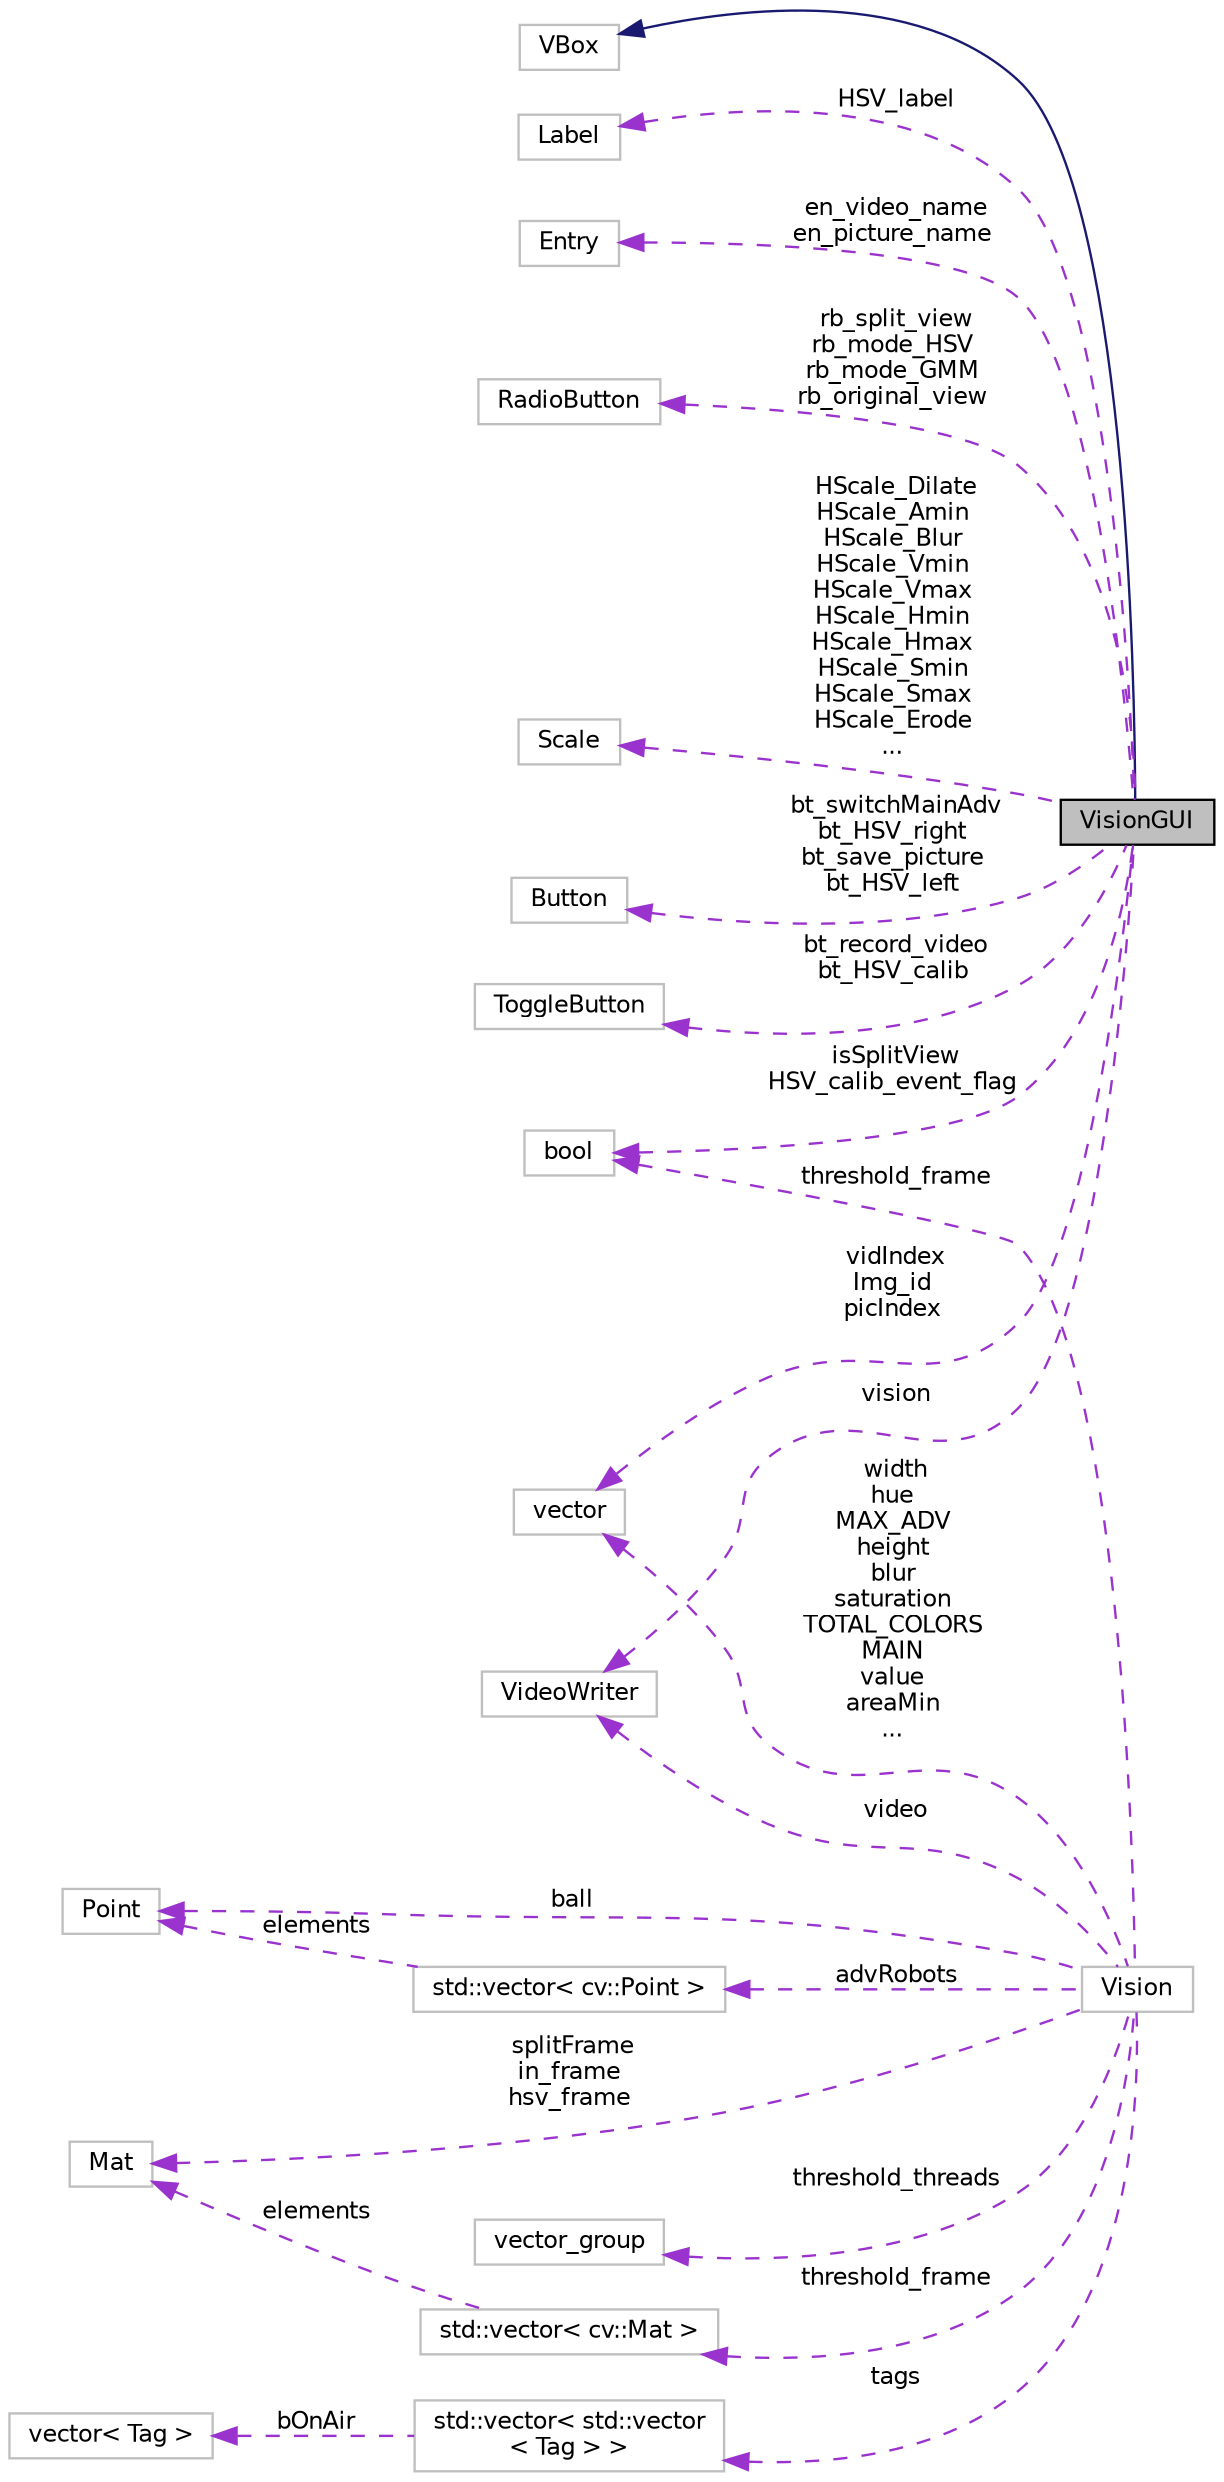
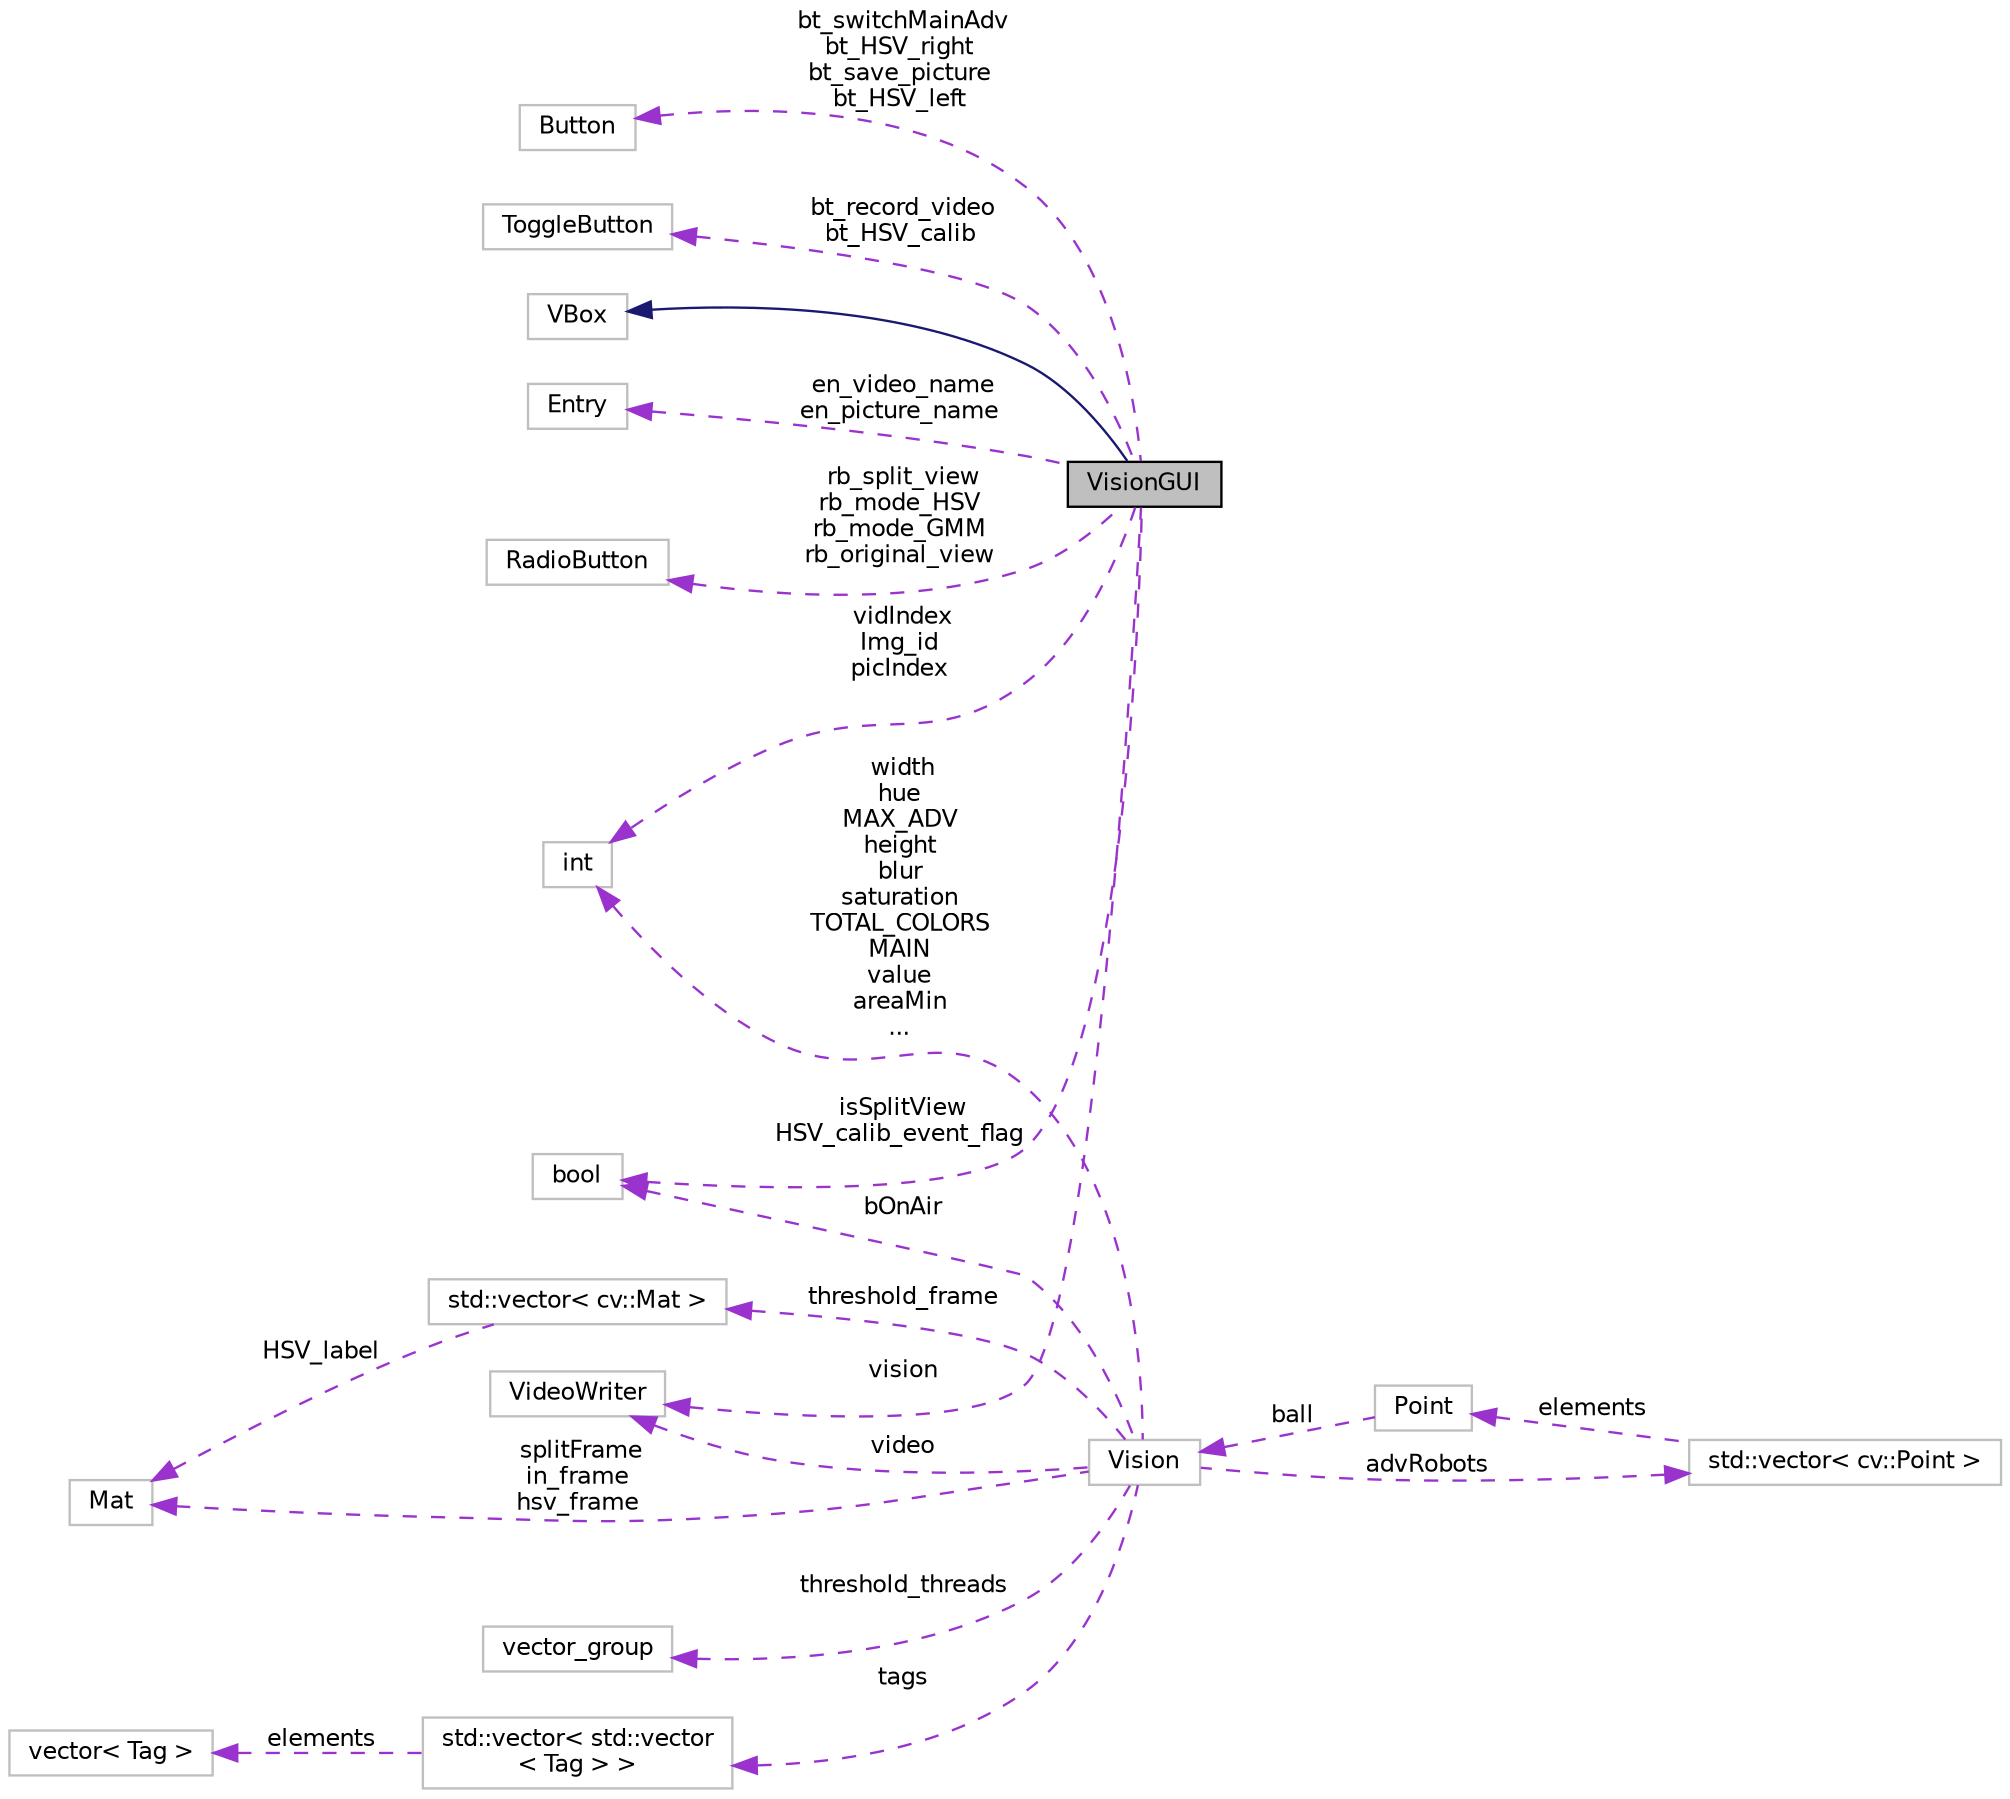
  digraph {
    rankdir=LR
    node [color=grey75 fillcolor=white fontname=Helvetica fontsize=10 shape=record style=filled]
    edge [color=darkorchid3 dir=back fontname=Helvetica fontsize=10 labelfontname=Helvetica labelfontsize=10 style=dashed]
    n1 [color=black fillcolor=grey75 fontcolor=black height=0.2 label=VisionGUI width=0.4]
    n2 [height=0.2 label=VBox width=0.4]
-   n3 [height=0.2 label=Label width=0.4]
    n4 [height=0.2 label=Entry width=0.4]
    n5 [height=0.2 label=RadioButton width=0.4]
    n6 [height=0.2 label=Vision width=0.4]
    n7 [height=0.2 label=Point width=0.4]
    n8 [height=0.2 label="std::vector\< cv::Point \>" width=0.4]
    n9 [height=0.2 label=VideoWriter width=0.4]
    n10 [height=0.2 label=vector_group width=0.4]
    n11 [height=0.2 label=Mat width=0.4]
    n12 [height=0.2 label="std::vector\< cv::Mat \>" width=0.4]
-   n13 [height=0.2 label=vector width=0.4]
+   n13 [height=0.2 label=int width=0.4]
    n14 [height=0.2 label=bool width=0.4]
    n15 [height=0.2 label="std::vector\< std::vector\l\< Tag \> \>" width=0.4]
    n16 [height=0.2 label="vector\< Tag \>" width=0.4]
-   n17 [height=0.2 label=Scale width=0.4]
    n18 [height=0.2 label=Button width=0.4]
    n19 [height=0.2 label=ToggleButton width=0.4]
    n2 -> n1 [color=midnightblue style=solid]
-   n3 -> n1 [label=" HSV_label"]
    n4 -> n1 [label=" en_video_name\nen_picture_name"]
    n5 -> n1 [label=" rb_split_view\nrb_mode_HSV\nrb_mode_GMM\nrb_original_view"]
-   n7 -> n6 [label=" ball"]
+   n6 -> n7 [label=" ball"]
    n7 -> n8 [label=" elements"]
    n8 -> n6 [label=" advRobots"]
    n9 -> n1 [label=" vision"]
    n9 -> n6 [label=" video"]
    n10 -> n6 [label=" threshold_threads"]
    n11 -> n6 [label=" splitFrame\nin_frame\nhsv_frame"]
-   n11 -> n12 [label=" elements"]
+   n11 -> n12 [label=" HSV_label"]
    n12 -> n6 [label=" threshold_frame"]
    n13 -> n1 [label=" vidIndex\nImg_id\npicIndex"]
    n13 -> n6 [label=" width\nhue\nMAX_ADV\nheight\nblur\nsaturation\nTOTAL_COLORS\nMAIN\nvalue\nareaMin\n..."]
    n14 -> n1 [label=" isSplitView\nHSV_calib_event_flag"]
-   n14 -> n6 [label=" threshold_frame"]
+   n14 -> n6 [label=" bOnAir"]
    n15 -> n6 [label=" tags"]
-   n16 -> n15 [label=" bOnAir"]
-   n17 -> n1 [label=" HScale_Dilate\nHScale_Amin\nHScale_Blur\nHScale_Vmin\nHScale_Vmax\nHScale_Hmin\nHScale_Hmax\nHScale_Smin\nHScale_Smax\nHScale_Erode\n..."]
+   n16 -> n15 [label=" elements"]
    n18 -> n1 [label=" bt_switchMainAdv\nbt_HSV_right\nbt_save_picture\nbt_HSV_left"]
    n19 -> n1 [label=" bt_record_video\nbt_HSV_calib"]
  }
